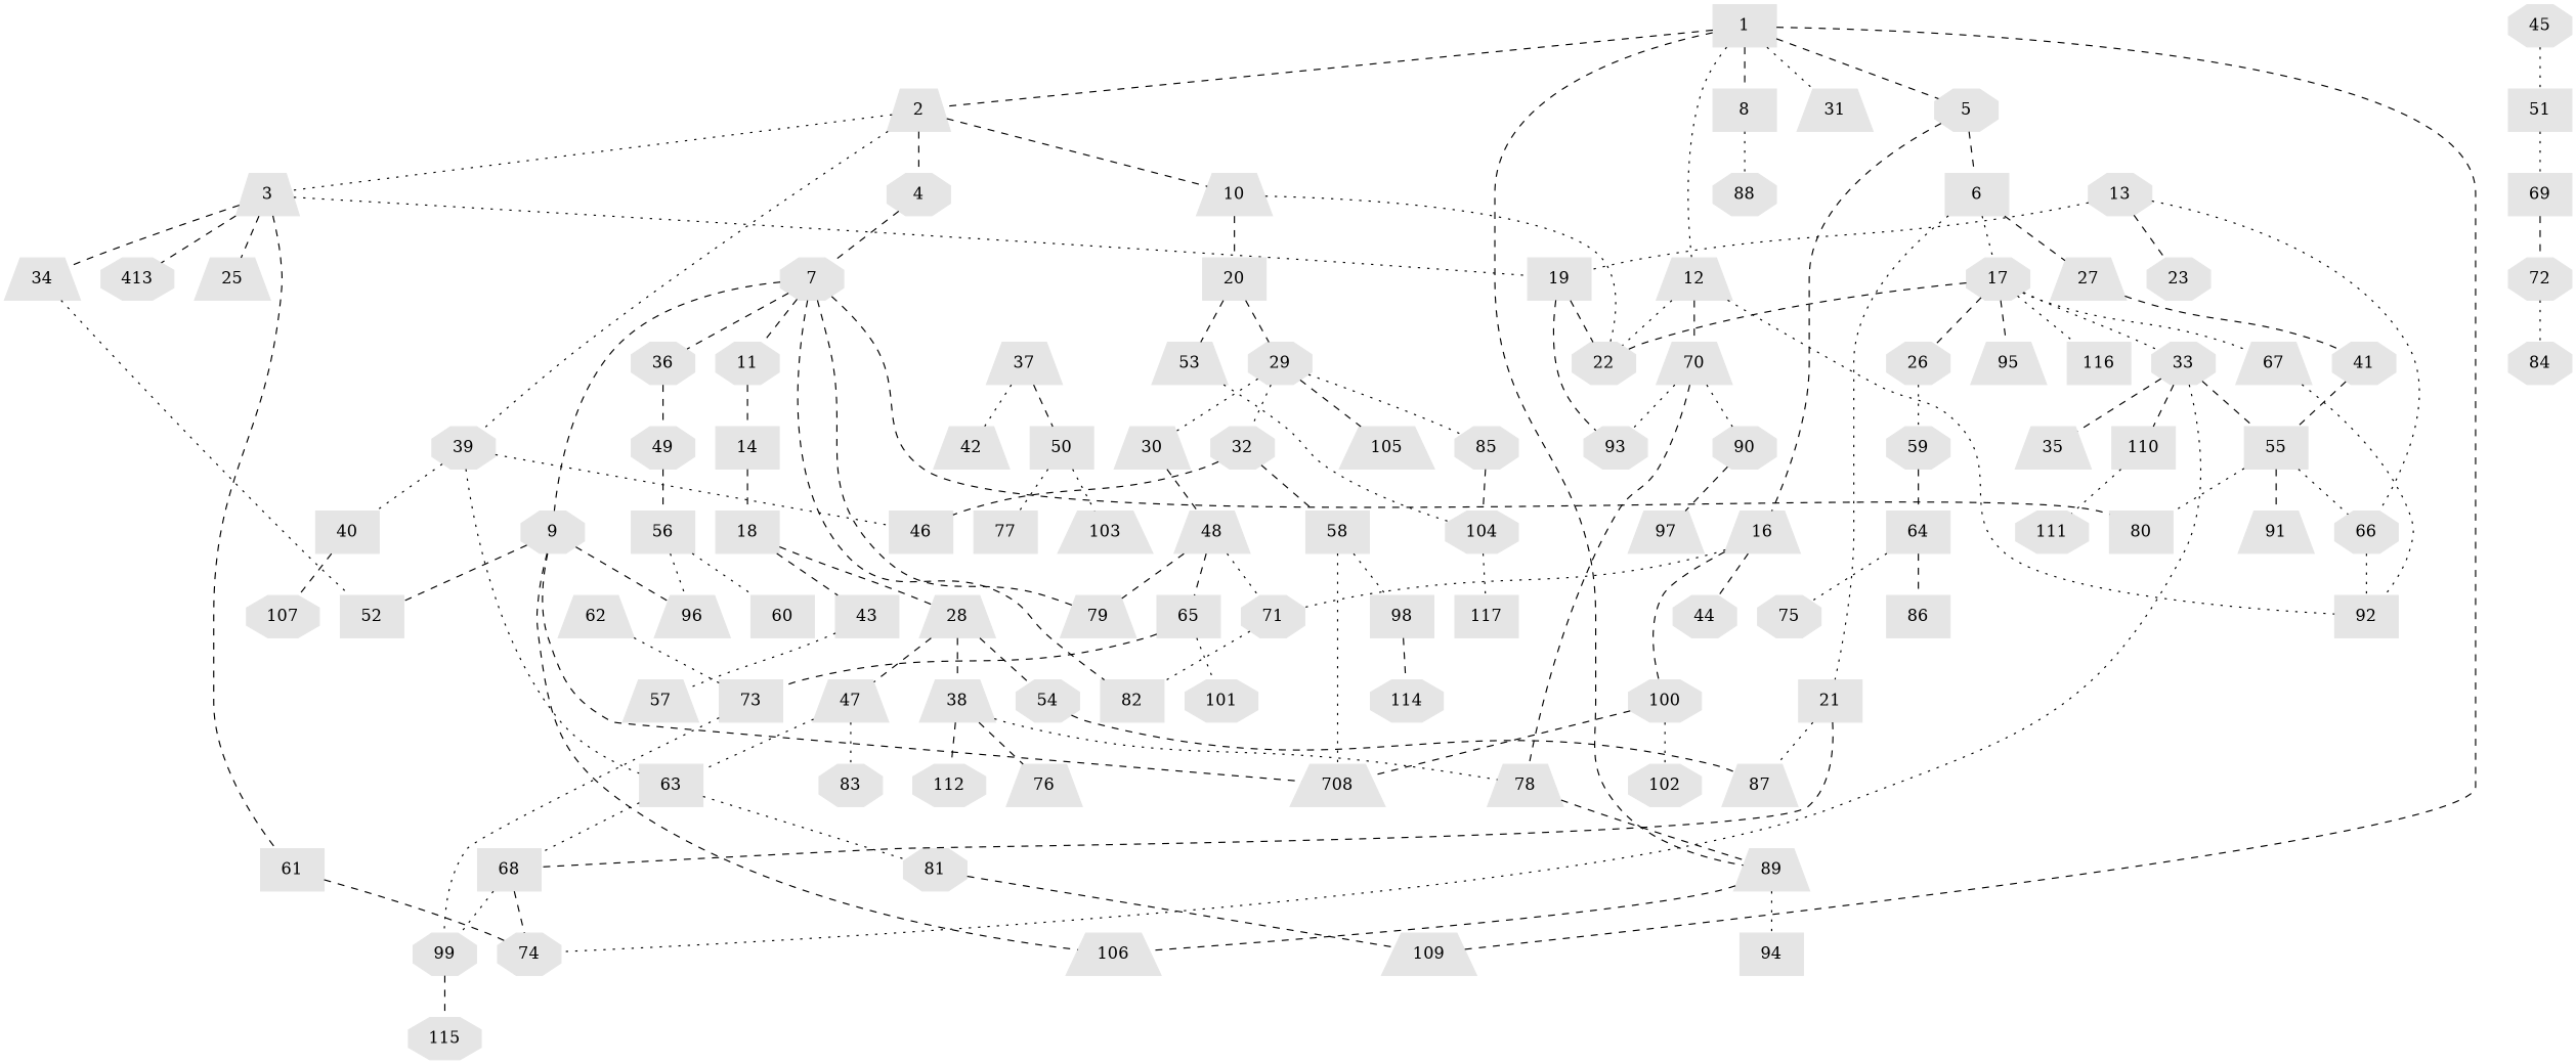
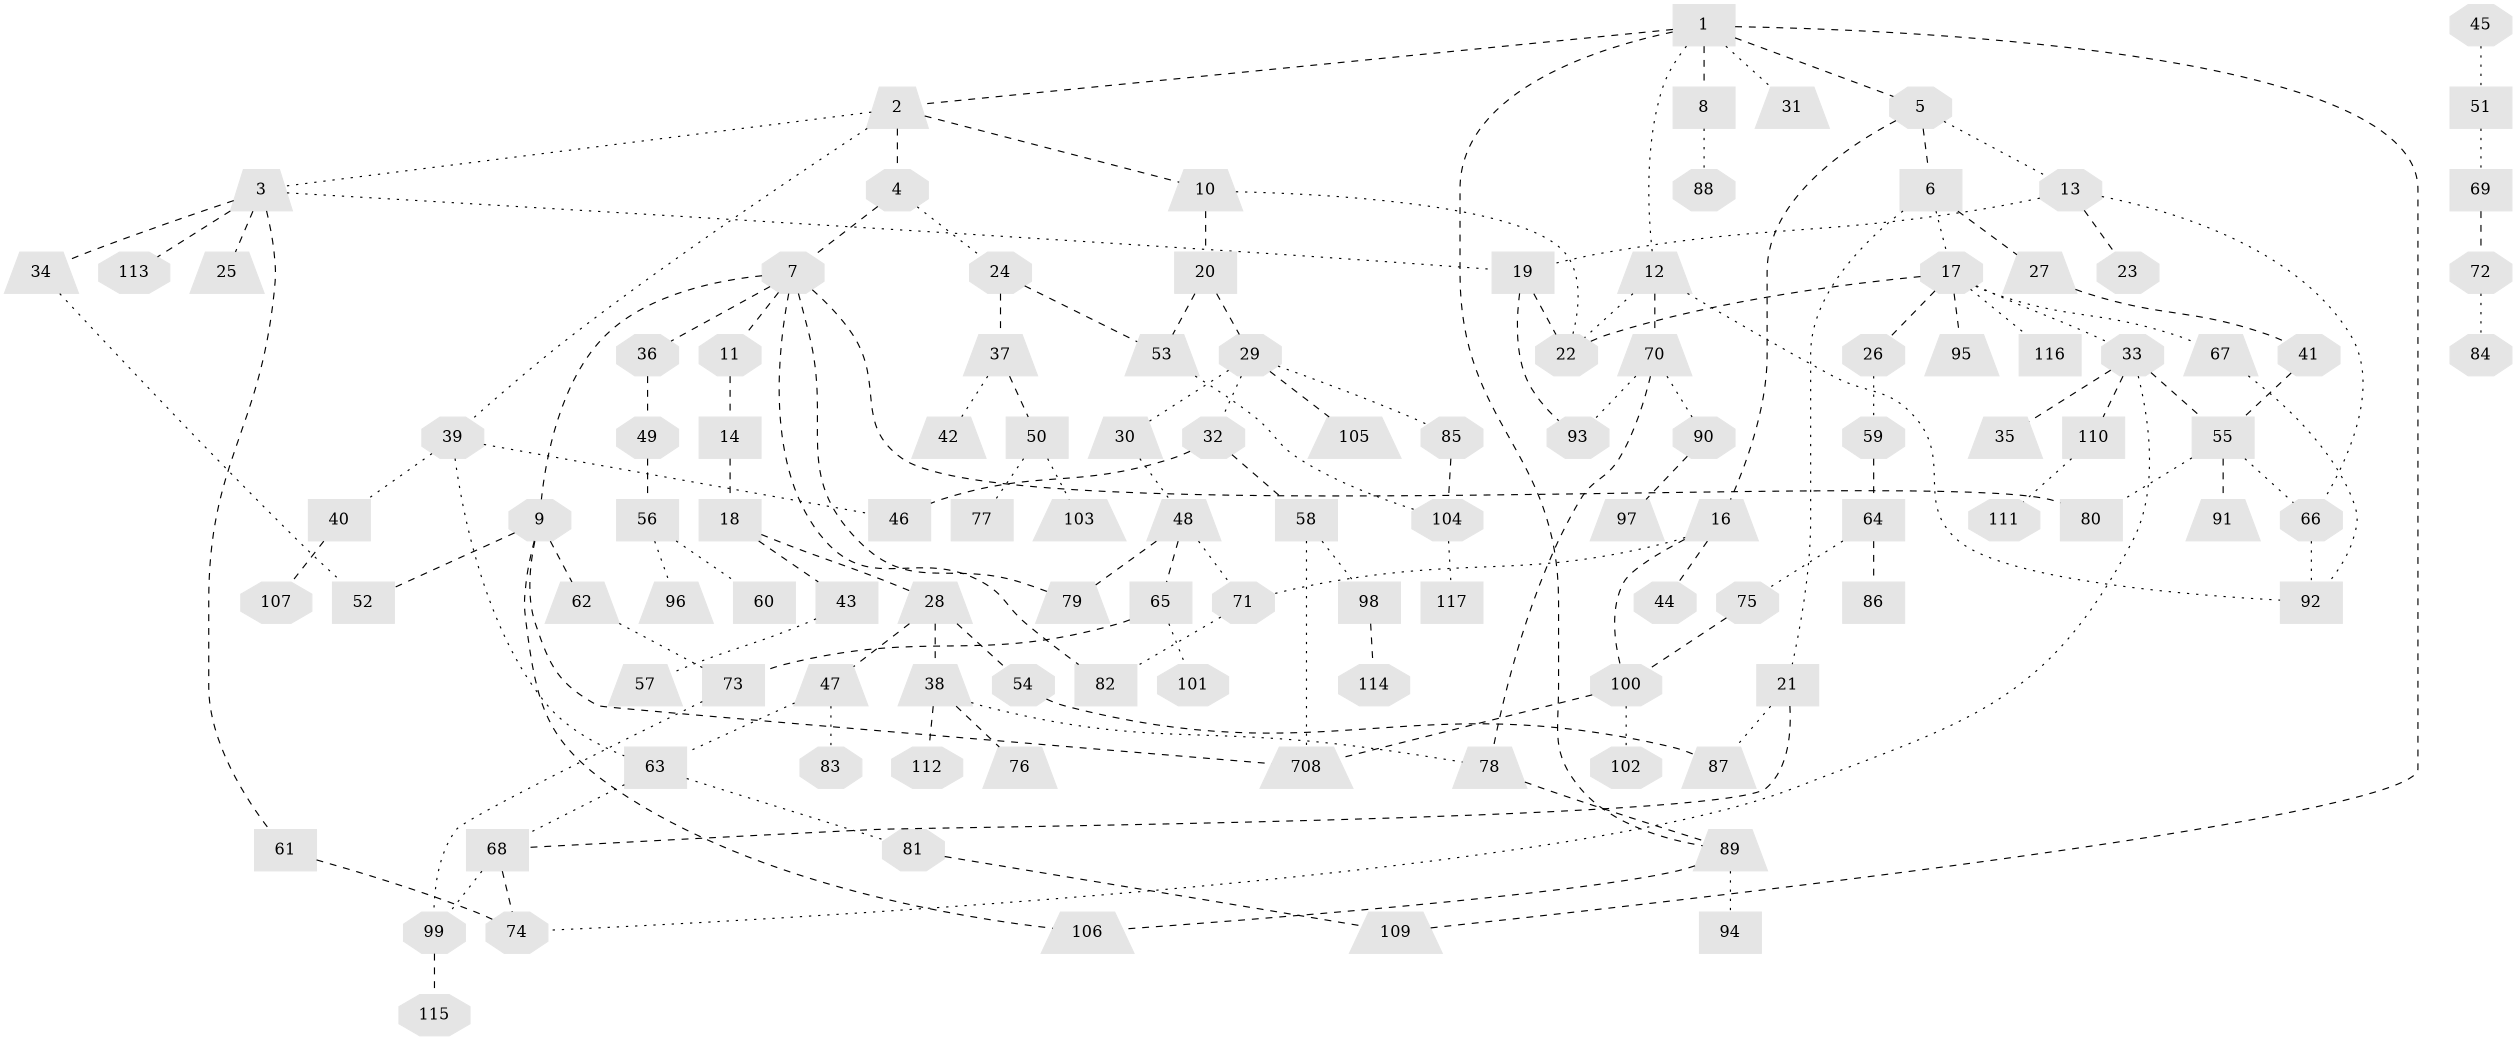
  graph {
    node [color=gray90 shape=octagon style=filled]
    edge [style=dashed]
    1 [shape=box]
    2 [shape=trapezium]
    5
    8 [shape=box]
    12 [shape=trapezium]
    31 [shape=trapezium]
    89 [shape=trapezium]
    109 [shape=trapezium]
    3 [shape=trapezium]
    4
    10 [shape=trapezium]
    39
    6 [shape=box]
    13
    16 [shape=trapezium]
    88
    22
    70 [shape=trapezium]
    92 [shape=box]
    106 [shape=trapezium]
    94 [shape=box]
    19 [shape=box]
    25 [shape=trapezium]
    34 [shape=trapezium]
    61 [shape=box]
-   113 [label=413]
+   113
    7
+   24
    20 [shape=box]
    46 [shape=box]
    40 [shape=box]
    63 [shape=box]
    93
    52 [shape=box]
    74
    9
    11
    36
    79 [shape=trapezium]
    80 [shape=box]
    82 [shape=box]
    53 [shape=trapezium]
    37 [shape=trapezium]
    17
    21 [shape=box]
    27 [shape=trapezium]
    23
    66
    44
    71
    100
    26
    33
    67 [shape=trapezium]
    95 [shape=trapezium]
    116 [shape=box]
    68 [shape=box]
    87 [shape=trapezium]
    41
    62 [shape=trapezium]
    n61 [label=708 shape=trapezium]
    14 [shape=box]
    49
    73 [shape=box]
    29
    18 [shape=box]
    78 [shape=trapezium]
    90
    28 [shape=trapezium]
    43 [shape=box]
    51 [shape=box]
    45
    50 [shape=box]
    77 [shape=box]
    103 [shape=trapezium]
    102
    59
    35 [shape=trapezium]
    55 [shape=box]
    110 [shape=box]
    38 [shape=trapezium]
    47 [shape=trapezium]
    54
    57 [shape=trapezium]
    30 [shape=trapezium]
    32
    85
    105 [shape=trapezium]
    104
    99
    42 [shape=trapezium]
    64 [shape=box]
    76 [shape=trapezium]
    112
    83
    48 [shape=trapezium]
    58 [shape=box]
    65 [shape=box]
    98 [shape=box]
    91 [shape=trapezium]
    111
    56 [shape=box]
    107
    81
    69 [shape=box]
    101
    60 [shape=box]
    96 [shape=trapezium]
    72
    117 [shape=box]
    114
    75
    86 [shape=box]
    115
    84
    97 [shape=trapezium]
    1 -- 2
    1 -- 5
    1 -- 8
    1 -- 12 [style=dotted]
    1 -- 31 [style=dotted]
    1 -- 89
    1 -- 109
    2 -- 3 [style=dotted]
    2 -- 4
    2 -- 10
    2 -- 39 [style=dotted]
    5 -- 6
+   5 -- 13 [style=dotted]
    5 -- 16
    8 -- 88 [style=dotted]
    12 -- 22 [style=dotted]
    12 -- 70
    12 -- 92 [style=dotted]
    89 -- 106
    89 -- 94 [style=dotted]
    3 -- 19 [style=dotted]
    3 -- 25
    3 -- 34
    3 -- 61
    3 -- 113
    4 -- 7
+   4 -- 24 [style=dotted]
    10 -- 22 [style=dotted]
    10 -- 20
    39 -- 46 [style=dotted]
    39 -- 40 [style=dotted]
    39 -- 63 [style=dotted]
    6 -- 17 [style=dotted]
    6 -- 21 [style=dotted]
    6 -- 27
    13 -- 19 [style=dotted]
    13 -- 23
    13 -- 66 [style=dotted]
    16 -- 44
    16 -- 71 [style=dotted]
    16 -- 100
    70 -- 93 [style=dotted]
    70 -- 78
    70 -- 90 [style=dotted]
    19 -- 22
    19 -- 93
    34 -- 52 [style=dotted]
    61 -- 74
    7 -- 9
    7 -- 11
    7 -- 36
    7 -- 79
    7 -- 80
    7 -- 82
+   24 -- 53
+   24 -- 37
    20 -- 53
    20 -- 29
    40 -- 107
    63 -- 68 [style=dotted]
    63 -- 81 [style=dotted]
    9 -- 106
    9 -- 52
-   9 -- 96
+   9 -- 62
    9 -- n61
    11 -- 14
    36 -- 49
    53 -- 104 [style=dotted]
    37 -- 50
    37 -- 42 [style=dotted]
    17 -- 22
    17 -- 26
    17 -- 33 [style=dotted]
    17 -- 67 [style=dotted]
    17 -- 95
    17 -- 116 [style=dotted]
    21 -- 68
    21 -- 87 [style=dotted]
    27 -- 41
    66 -- 92 [style=dotted]
    71 -- 82 [style=dotted]
    100 -- n61
    100 -- 102 [style=dotted]
    26 -- 59 [style=dotted]
    33 -- 74 [style=dotted]
    33 -- 35
    33 -- 55
    33 -- 110
    67 -- 92 [style=dotted]
    68 -- 74
    68 -- 99 [style=dotted]
    41 -- 55
    62 -- 73 [style=dotted]
    14 -- 18
    49 -- 56
    73 -- 99 [style=dotted]
    29 -- 30 [style=dotted]
    29 -- 32 [style=dotted]
    29 -- 85 [style=dotted]
    29 -- 105
    18 -- 28
    18 -- 43
    78 -- 89
    90 -- 97
    28 -- 38
    28 -- 47
    28 -- 54
    43 -- 57 [style=dotted]
    51 -- 69 [style=dotted]
    45 -- 51 [style=dotted]
    50 -- 77 [style=dotted]
    50 -- 103 [style=dotted]
    59 -- 64
    55 -- 80 [style=dotted]
    55 -- 66 [style=dotted]
    55 -- 91
    110 -- 111 [style=dotted]
    38 -- 78 [style=dotted]
    38 -- 76
    38 -- 112
    47 -- 63 [style=dotted]
    47 -- 83 [style=dotted]
    54 -- 87
-   30 -- 48
+   30 -- 48 [style=dotted]
    32 -- 46
    32 -- 58
    85 -- 104
    104 -- 117 [style=dotted]
    99 -- 115
    64 -- 75 [style=dotted]
    64 -- 86
    48 -- 79
    48 -- 71 [style=dotted]
    48 -- 65
    58 -- n61 [style=dotted]
    58 -- 98 [style=dotted]
    65 -- 73
    65 -- 101 [style=dotted]
    98 -- 114
    56 -- 60 [style=dotted]
    56 -- 96 [style=dotted]
    81 -- 109
    69 -- 72
    72 -- 84 [style=dotted]
+   75 -- 100
  }
